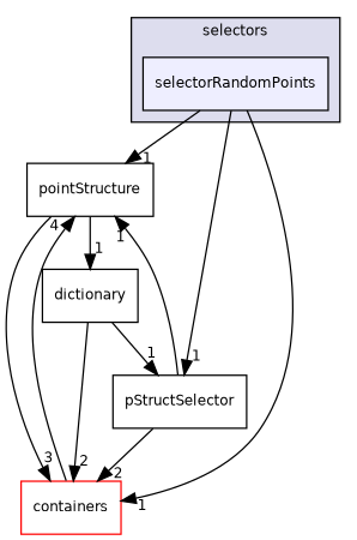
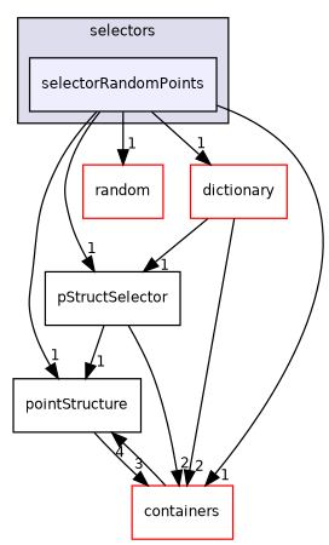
  digraph {
    compound=true
    node [fillcolor=white fontname=Helvetica fontsize=10 shape=box style=filled color=red]
    edge [headlabel=1 labeldistance=1.5 labelfontname=Helvetica labelfontsize=10]
    n1 [fillcolor="#eeeeff" label=selectorRandomPoints pencolor=black color=""]
    n2 [color=black label=pointStructure]
    n3 [label=pStructSelector fillcolor="" style="" color=""]
+   n4 [label=random]
    n5 [label=containers]
-   n6 [color=black label=dictionary]
+   n6 [label=dictionary]
    subgraph cluster_1 {
      bgcolor="#ddddee"
      fontname=Helvetica
      fontsize=10
      label=selectors
      pencolor=black
      n1
    }
    n1 -> n2
    n1 -> n3
+   n1 -> n4
    n1 -> n5
-   n2 -> n6
+   n1 -> n6
    n2 -> n5 [headlabel=3]
    n3 -> n2
    n3 -> n5 [headlabel=2]
    n5 -> n2 [headlabel=4]
    n6 -> n3
    n6 -> n5 [headlabel=2]
  }
